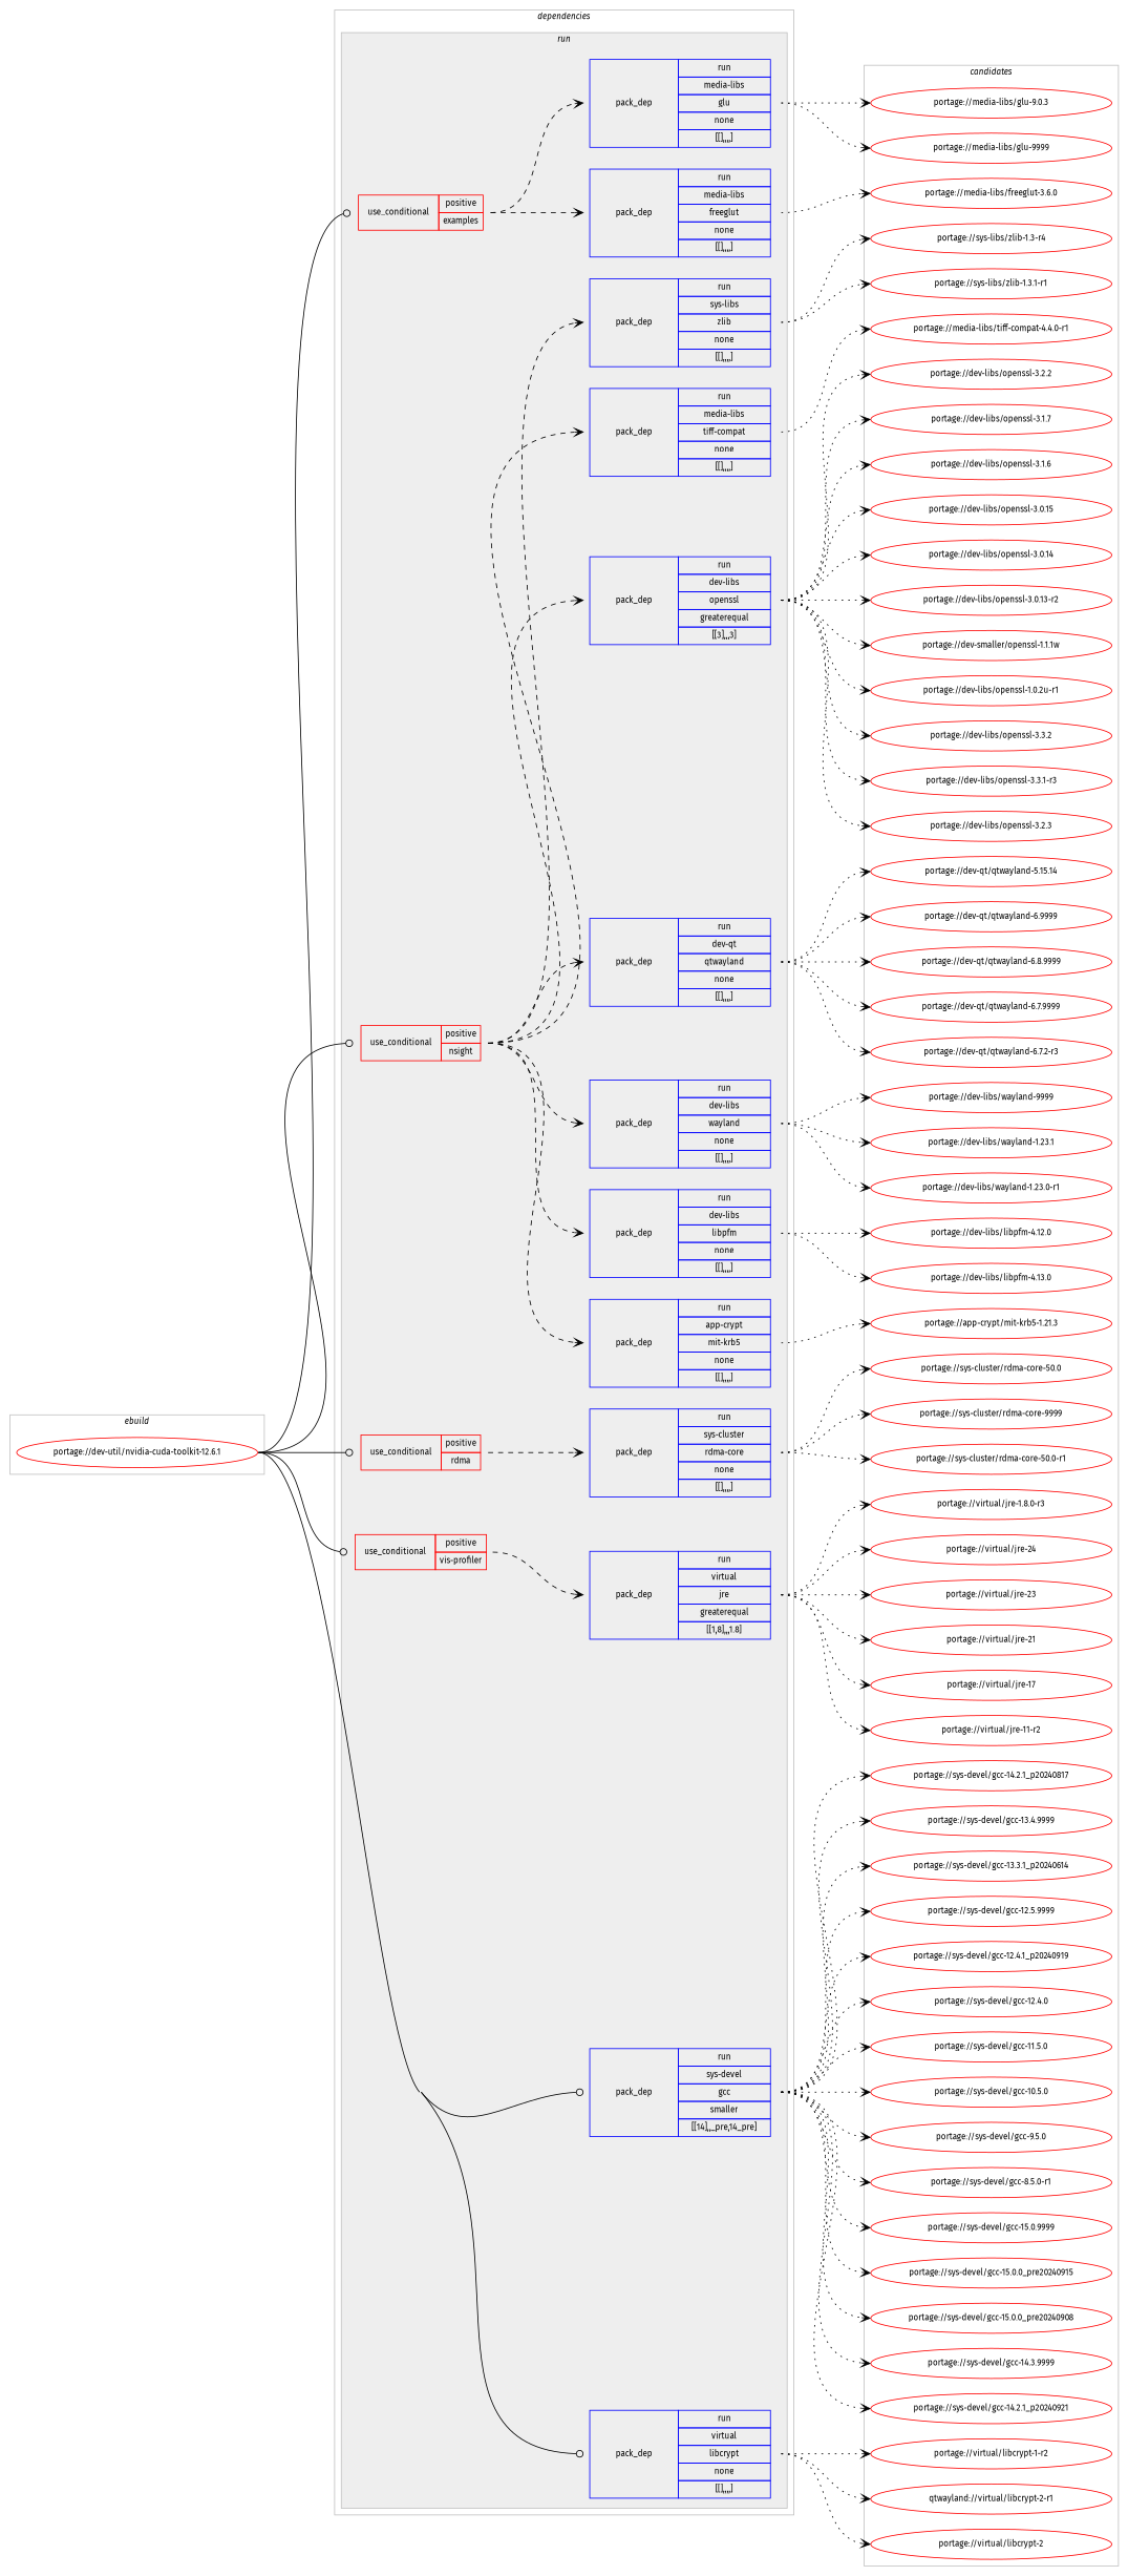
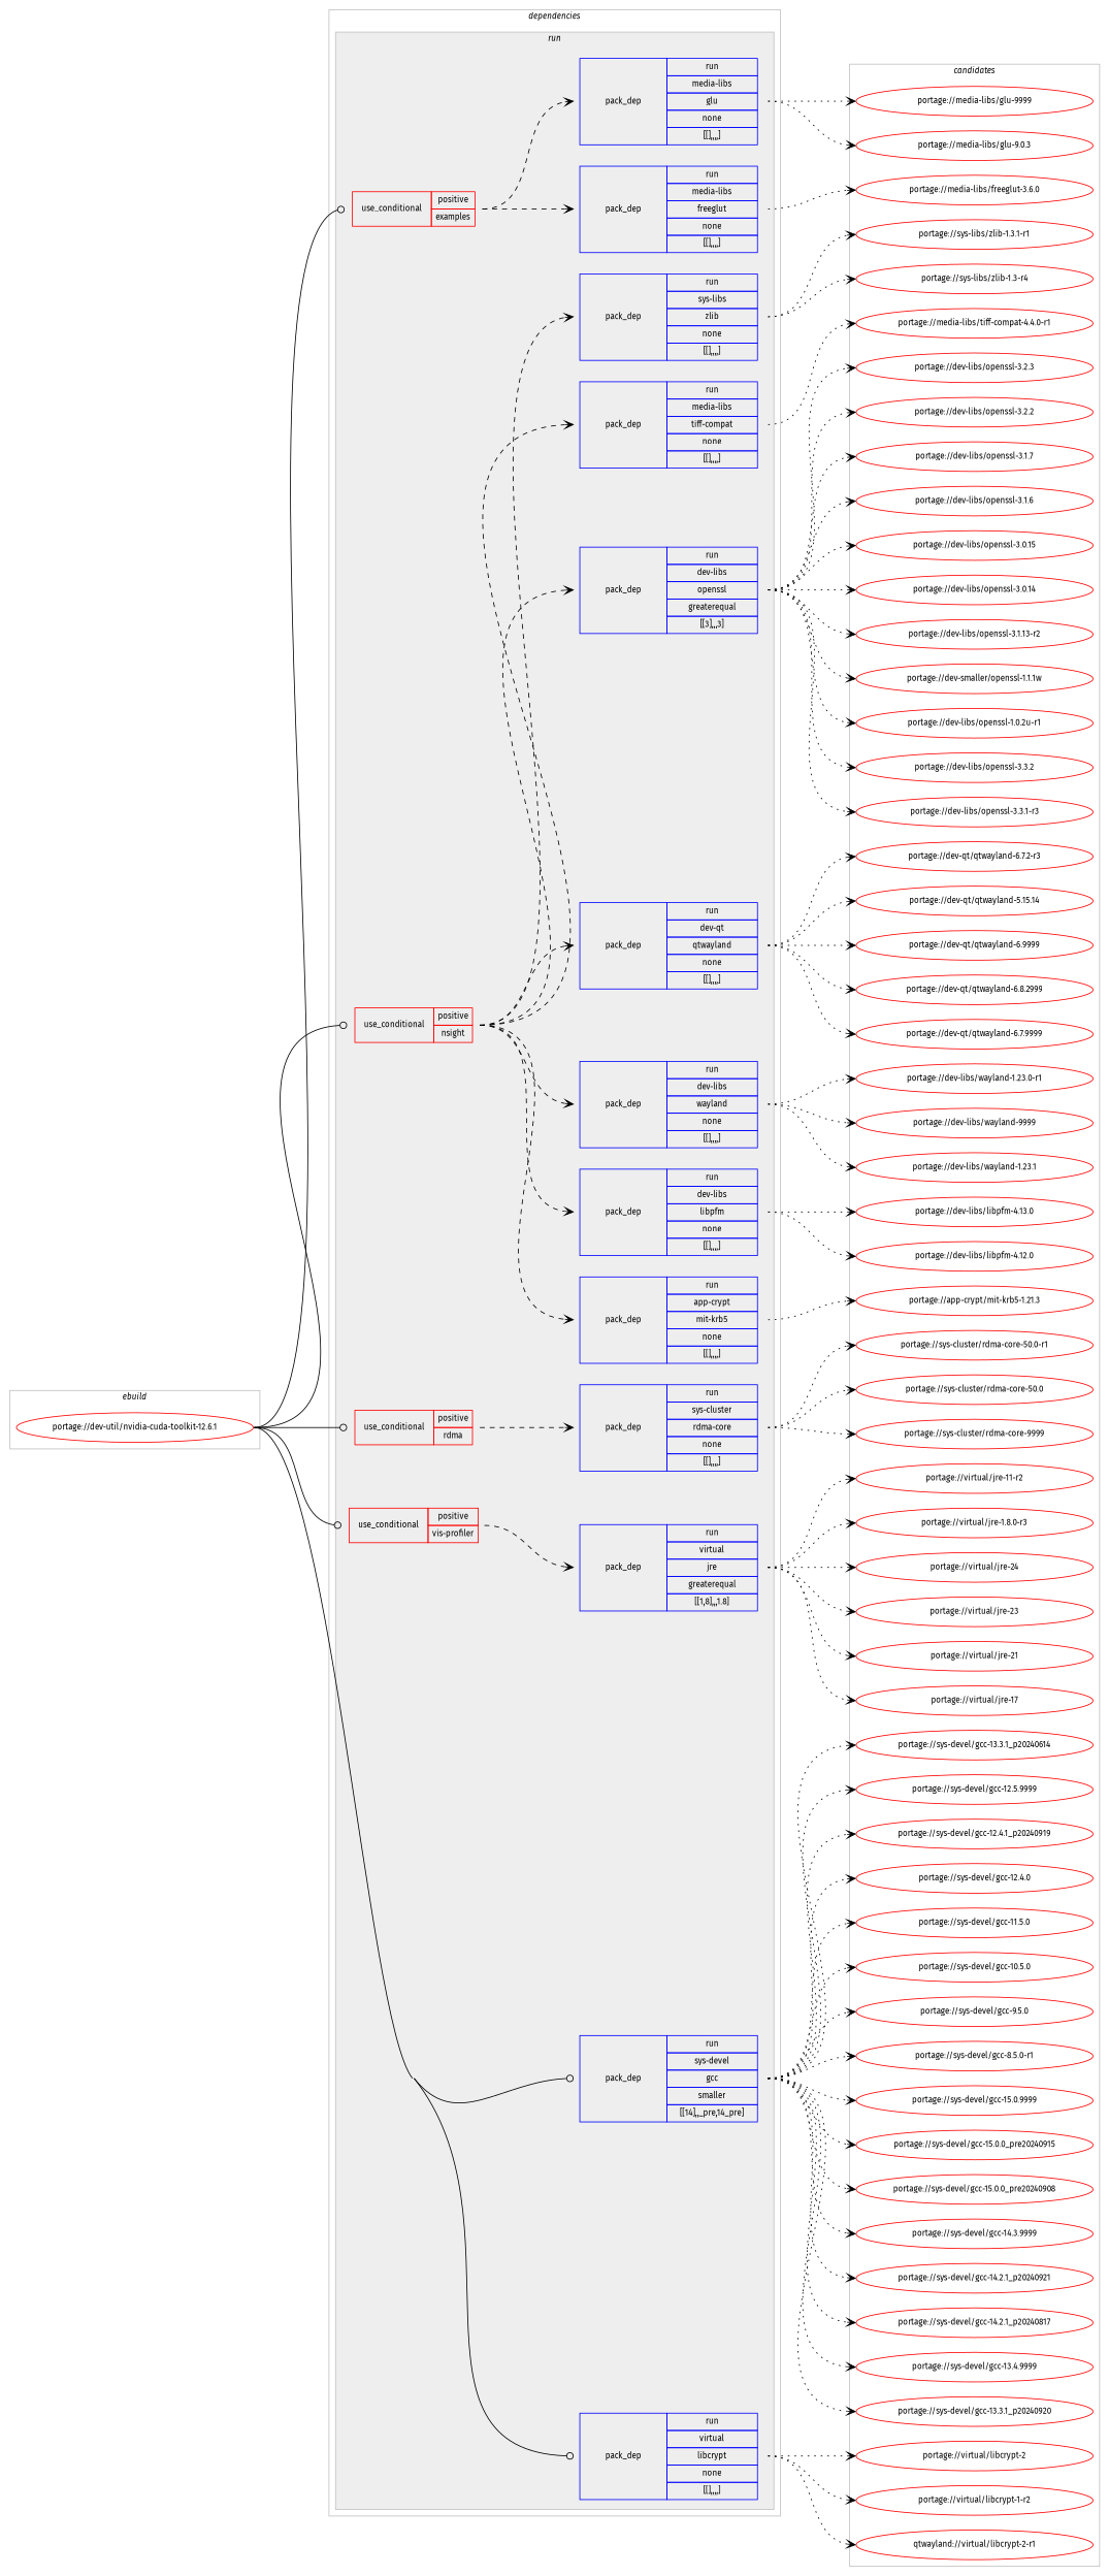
  digraph {
    compound=true
    concentrate=true
    fontname="Fira Sans"
    fontsize=10
    newrank=true
    rankdir=LR
    ranksep=1.5
    node [color=red fontname="Fira Sans" fontsize=10]
    edge [arrowhead=vee fontname="Fira Sans" headport=w style=dotted tailport=e weight=100]
    n1 [label="portage://dev-util/nvidia-cuda-toolkit-12.6.1" width=4]
    n2 [color=blue label=<<TABLE BORDER="0" CELLBORDER="1" CELLSPACING="0" CELLPADDING="4" WIDTH="220"><TR><TD ROWSPAN="6" CELLPADDING="30">pack_dep</TD></TR><TR><TD WIDTH="110">run</TD></TR><TR><TD>media-libs</TD></TR><TR><TD>freeglut</TD></TR><TR><TD>none</TD></TR><TR><TD>[[],,,,]</TD></TR></TABLE>> shape=none]
    n3 [color=blue label=<<TABLE BORDER="0" CELLBORDER="1" CELLSPACING="0" CELLPADDING="4" WIDTH="220"><TR><TD ROWSPAN="6" CELLPADDING="30">pack_dep</TD></TR><TR><TD WIDTH="110">run</TD></TR><TR><TD>media-libs</TD></TR><TR><TD>glu</TD></TR><TR><TD>none</TD></TR><TR><TD>[[],,,,]</TD></TR></TABLE>> shape=none]
    n4 [label=<<TABLE BORDER="0" CELLBORDER="1" CELLSPACING="0" CELLPADDING="4"><TR><TD ROWSPAN="3" CELLPADDING="10">use_conditional</TD></TR><TR><TD>positive</TD></TR><TR><TD>examples</TD></TR></TABLE>> shape=none]
    n5 [color=blue label=<<TABLE BORDER="0" CELLBORDER="1" CELLSPACING="0" CELLPADDING="4" WIDTH="220"><TR><TD ROWSPAN="6" CELLPADDING="30">pack_dep</TD></TR><TR><TD WIDTH="110">run</TD></TR><TR><TD>app-crypt</TD></TR><TR><TD>mit-krb5</TD></TR><TR><TD>none</TD></TR><TR><TD>[[],,,,]</TD></TR></TABLE>> shape=none]
    n6 [color=blue label=<<TABLE BORDER="0" CELLBORDER="1" CELLSPACING="0" CELLPADDING="4" WIDTH="220"><TR><TD ROWSPAN="6" CELLPADDING="30">pack_dep</TD></TR><TR><TD WIDTH="110">run</TD></TR><TR><TD>dev-libs</TD></TR><TR><TD>libpfm</TD></TR><TR><TD>none</TD></TR><TR><TD>[[],,,,]</TD></TR></TABLE>> shape=none]
    n7 [color=blue label=<<TABLE BORDER="0" CELLBORDER="1" CELLSPACING="0" CELLPADDING="4" WIDTH="220"><TR><TD ROWSPAN="6" CELLPADDING="30">pack_dep</TD></TR><TR><TD WIDTH="110">run</TD></TR><TR><TD>dev-libs</TD></TR><TR><TD>wayland</TD></TR><TR><TD>none</TD></TR><TR><TD>[[],,,,]</TD></TR></TABLE>> shape=none]
    n8 [color=blue label=<<TABLE BORDER="0" CELLBORDER="1" CELLSPACING="0" CELLPADDING="4" WIDTH="220"><TR><TD ROWSPAN="6" CELLPADDING="30">pack_dep</TD></TR><TR><TD WIDTH="110">run</TD></TR><TR><TD>dev-qt</TD></TR><TR><TD>qtwayland</TD></TR><TR><TD>none</TD></TR><TR><TD>[[],,,,]</TD></TR></TABLE>> shape=none]
    n9 [color=blue label=<<TABLE BORDER="0" CELLBORDER="1" CELLSPACING="0" CELLPADDING="4" WIDTH="220"><TR><TD ROWSPAN="6" CELLPADDING="30">pack_dep</TD></TR><TR><TD WIDTH="110">run</TD></TR><TR><TD>dev-libs</TD></TR><TR><TD>openssl</TD></TR><TR><TD>greaterequal</TD></TR><TR><TD>[[3],,,3]</TD></TR></TABLE>> shape=none]
    n10 [color=blue label=<<TABLE BORDER="0" CELLBORDER="1" CELLSPACING="0" CELLPADDING="4" WIDTH="220"><TR><TD ROWSPAN="6" CELLPADDING="30">pack_dep</TD></TR><TR><TD WIDTH="110">run</TD></TR><TR><TD>media-libs</TD></TR><TR><TD>tiff-compat</TD></TR><TR><TD>none</TD></TR><TR><TD>[[],,,,]</TD></TR></TABLE>> shape=none]
    n11 [color=blue label=<<TABLE BORDER="0" CELLBORDER="1" CELLSPACING="0" CELLPADDING="4" WIDTH="220"><TR><TD ROWSPAN="6" CELLPADDING="30">pack_dep</TD></TR><TR><TD WIDTH="110">run</TD></TR><TR><TD>sys-libs</TD></TR><TR><TD>zlib</TD></TR><TR><TD>none</TD></TR><TR><TD>[[],,,,]</TD></TR></TABLE>> shape=none]
    n12 [label=<<TABLE BORDER="0" CELLBORDER="1" CELLSPACING="0" CELLPADDING="4"><TR><TD ROWSPAN="3" CELLPADDING="10">use_conditional</TD></TR><TR><TD>positive</TD></TR><TR><TD>nsight</TD></TR></TABLE>> shape=none]
    n13 [color=blue label=<<TABLE BORDER="0" CELLBORDER="1" CELLSPACING="0" CELLPADDING="4" WIDTH="220"><TR><TD ROWSPAN="6" CELLPADDING="30">pack_dep</TD></TR><TR><TD WIDTH="110">run</TD></TR><TR><TD>sys-cluster</TD></TR><TR><TD>rdma-core</TD></TR><TR><TD>none</TD></TR><TR><TD>[[],,,,]</TD></TR></TABLE>> shape=none]
    n14 [label=<<TABLE BORDER="0" CELLBORDER="1" CELLSPACING="0" CELLPADDING="4"><TR><TD ROWSPAN="3" CELLPADDING="10">use_conditional</TD></TR><TR><TD>positive</TD></TR><TR><TD>rdma</TD></TR></TABLE>> shape=none]
    n15 [color=blue label=<<TABLE BORDER="0" CELLBORDER="1" CELLSPACING="0" CELLPADDING="4" WIDTH="220"><TR><TD ROWSPAN="6" CELLPADDING="30">pack_dep</TD></TR><TR><TD WIDTH="110">run</TD></TR><TR><TD>virtual</TD></TR><TR><TD>jre</TD></TR><TR><TD>greaterequal</TD></TR><TR><TD>[[1,8],,,1.8]</TD></TR></TABLE>> shape=none]
    n16 [label=<<TABLE BORDER="0" CELLBORDER="1" CELLSPACING="0" CELLPADDING="4"><TR><TD ROWSPAN="3" CELLPADDING="10">use_conditional</TD></TR><TR><TD>positive</TD></TR><TR><TD>vis-profiler</TD></TR></TABLE>> shape=none]
    n17 [color=blue label=<<TABLE BORDER="0" CELLBORDER="1" CELLSPACING="0" CELLPADDING="4" WIDTH="220"><TR><TD ROWSPAN="6" CELLPADDING="30">pack_dep</TD></TR><TR><TD WIDTH="110">run</TD></TR><TR><TD>sys-devel</TD></TR><TR><TD>gcc</TD></TR><TR><TD>smaller</TD></TR><TR><TD>[[14],,_pre,14_pre]</TD></TR></TABLE>> shape=none]
    n18 [color=blue label=<<TABLE BORDER="0" CELLBORDER="1" CELLSPACING="0" CELLPADDING="4" WIDTH="220"><TR><TD ROWSPAN="6" CELLPADDING="30">pack_dep</TD></TR><TR><TD WIDTH="110">run</TD></TR><TR><TD>virtual</TD></TR><TR><TD>libcrypt</TD></TR><TR><TD>none</TD></TR><TR><TD>[[],,,,]</TD></TR></TABLE>> shape=none]
    n19 [label="portage://media-libs/glu-9999" width=4]
    n20 [label="portage://media-libs/glu-9.0.3" width=4]
    n21 [label="portage://media-libs/freeglut-3.6.0" width=4]
    n22 [label="portage://app-crypt/mit-krb5-1.21.3" width=4]
    n23 [label="portage://dev-libs/libpfm-4.13.0" width=4]
    n24 [label="portage://dev-libs/libpfm-4.12.0" width=4]
    n25 [label="portage://dev-libs/wayland-9999" width=4]
    n26 [label="portage://dev-libs/wayland-1.23.1" width=4]
    n27 [label="portage://dev-libs/wayland-1.23.0-r1" width=4]
    n28 [label="portage://dev-qt/qtwayland-6.9999" width=4]
-   n29 [label="portage://dev-qt/qtwayland-6.8.9999" width=4]
+   n29 [label="portage://dev-qt/qtwayland-6.8.2999" width=4]
    n30 [label="portage://dev-qt/qtwayland-6.7.9999" width=4]
    n31 [label="portage://dev-qt/qtwayland-6.7.2-r3" width=4]
    n32 [label="portage://dev-qt/qtwayland-5.15.14" width=4]
    n33 [label="portage://dev-libs/openssl-3.3.2" width=4]
    n34 [label="portage://dev-libs/openssl-3.3.1-r3" width=4]
    n35 [label="portage://dev-libs/openssl-3.2.3" width=4]
    n36 [label="portage://dev-libs/openssl-3.2.2" width=4]
    n37 [label="portage://dev-libs/openssl-3.1.7" width=4]
    n38 [label="portage://dev-libs/openssl-3.1.6" width=4]
    n39 [label="portage://dev-libs/openssl-3.0.15" width=4]
    n40 [label="portage://dev-libs/openssl-3.0.14" width=4]
-   n41 [label="portage://dev-libs/openssl-3.0.13-r2" width=4]
+   n41 [label="portage://dev-libs/openssl-3.1.13-r2" width=4]
    n42 [label="portage://dev-smaller/openssl-1.1.1w" width=4]
    n43 [label="portage://dev-libs/openssl-1.0.2u-r1" width=4]
    n44 [label="portage://media-libs/tiff-compat-4.4.0-r1" width=4]
    n45 [label="portage://sys-libs/zlib-1.3.1-r1" width=4]
    n46 [label="portage://sys-libs/zlib-1.3-r4" width=4]
    n47 [label="portage://sys-cluster/rdma-core-9999" width=4]
    n48 [label="portage://sys-cluster/rdma-core-50.0-r1" width=4]
    n49 [label="portage://sys-cluster/rdma-core-50.0" width=4]
    n50 [label="portage://virtual/jre-24" width=4]
    n51 [label="portage://virtual/jre-23" width=4]
    n52 [label="portage://virtual/jre-21" width=4]
    n53 [label="portage://virtual/jre-17" width=4]
    n54 [label="portage://virtual/jre-11-r2" width=4]
    n55 [label="portage://virtual/jre-1.8.0-r3" width=4]
    n56 [label="portage://sys-devel/gcc-15.0.9999" width=4]
    n57 [label="portage://sys-devel/gcc-15.0.0_pre20240915" width=4]
    n58 [label="portage://sys-devel/gcc-15.0.0_pre20240908" width=4]
    n59 [label="portage://sys-devel/gcc-14.3.9999" width=4]
    n60 [label="portage://sys-devel/gcc-14.2.1_p20240921" width=4]
    n61 [label="portage://sys-devel/gcc-14.2.1_p20240817" width=4]
    n62 [label="portage://sys-devel/gcc-13.4.9999" width=4]
+   n63 [label="portage://sys-devel/gcc-13.3.1_p20240920" width=4]
    n64 [label="portage://sys-devel/gcc-13.3.1_p20240614" width=4]
    n65 [label="portage://sys-devel/gcc-12.5.9999" width=4]
    n66 [label="portage://sys-devel/gcc-12.4.1_p20240919" width=4]
    n67 [label="portage://sys-devel/gcc-12.4.0" width=4]
    n68 [label="portage://sys-devel/gcc-11.5.0" width=4]
    n69 [label="portage://sys-devel/gcc-10.5.0" width=4]
    n70 [label="portage://sys-devel/gcc-9.5.0" width=4]
    n71 [label="portage://sys-devel/gcc-8.5.0-r1" width=4]
    n72 [label="qtwayland://virtual/libcrypt-2-r1" width=4]
    n73 [label="portage://virtual/libcrypt-2" width=4]
    n74 [label="portage://virtual/libcrypt-1-r2" width=4]
    subgraph cluster_1 {
      color=gray
      label=<<i>ebuild</i>>
      n1
    }
    subgraph cluster_2 {
      color=gray
      label=<<i>dependencies</i>>
      subgraph cluster_3 {
        color=gray
        fillcolor="#eeeeee"
        label=<<i>compile</i>>
        style=filled
      }
      subgraph cluster_4 {
        color=gray
        fillcolor="#eeeeee"
        label=<<i>compile and run</i>>
        style=filled
      }
      subgraph cluster_5 {
        color=gray
        fillcolor="#eeeeee"
        label=<<i>run</i>>
        style=filled
        subgraph sub_6 {
          color=gray
          fillcolor="#eeeeee"
          label=<<i>run</i>>
          style=filled
          n4
          subgraph sub_7 {
            color=gray
            fillcolor="#eeeeee"
            label=<<i>run</i>>
            style=filled
            n2
          }
          subgraph sub_8 {
            color=gray
            fillcolor="#eeeeee"
            label=<<i>run</i>>
            style=filled
            n3
          }
        }
        subgraph sub_9 {
          color=gray
          fillcolor="#eeeeee"
          label=<<i>run</i>>
          style=filled
          n12
          subgraph sub_10 {
            color=gray
            fillcolor="#eeeeee"
            label=<<i>run</i>>
            style=filled
            n5
          }
          subgraph sub_11 {
            color=gray
            fillcolor="#eeeeee"
            label=<<i>run</i>>
            style=filled
            n6
          }
          subgraph sub_12 {
            color=gray
            fillcolor="#eeeeee"
            label=<<i>run</i>>
            style=filled
            n7
          }
          subgraph sub_13 {
            color=gray
            fillcolor="#eeeeee"
            label=<<i>run</i>>
            style=filled
            n8
          }
          subgraph sub_14 {
            color=gray
            fillcolor="#eeeeee"
            label=<<i>run</i>>
            style=filled
            n9
          }
          subgraph sub_15 {
            color=gray
            fillcolor="#eeeeee"
            label=<<i>run</i>>
            style=filled
            n10
          }
          subgraph sub_16 {
            color=gray
            fillcolor="#eeeeee"
            label=<<i>run</i>>
            style=filled
            n11
          }
        }
        subgraph sub_17 {
          color=gray
          fillcolor="#eeeeee"
          label=<<i>run</i>>
          style=filled
          n14
          subgraph sub_18 {
            color=gray
            fillcolor="#eeeeee"
            label=<<i>run</i>>
            style=filled
            n13
          }
        }
        subgraph sub_19 {
          color=gray
          fillcolor="#eeeeee"
          label=<<i>run</i>>
          style=filled
          n16
          subgraph sub_20 {
            color=gray
            fillcolor="#eeeeee"
            label=<<i>run</i>>
            style=filled
            n15
          }
        }
        subgraph sub_21 {
          color=gray
          fillcolor="#eeeeee"
          label=<<i>run</i>>
          style=filled
          n17
        }
        subgraph sub_22 {
          color=gray
          fillcolor="#eeeeee"
          label=<<i>run</i>>
          style=filled
          n18
        }
      }
    }
    subgraph cluster_23 {
      color=gray
      label=<<i>candidates</i>>
      rank=same
      subgraph sub_24 {
        color=black
        label=<<i>candidates</i>>
        nodesep=1
        rank=same
        n19
        n20
      }
      subgraph sub_25 {
        color=black
        label=<<i>candidates</i>>
        nodesep=1
        rank=same
        n21
      }
      subgraph sub_26 {
        color=black
        label=<<i>candidates</i>>
        nodesep=1
        rank=same
        n22
      }
      subgraph sub_27 {
        color=black
        label=<<i>candidates</i>>
        nodesep=1
        rank=same
        n23
        n24
      }
      subgraph sub_28 {
        color=black
        label=<<i>candidates</i>>
        nodesep=1
        rank=same
        n25
        n26
        n27
      }
      subgraph sub_29 {
        color=black
        label=<<i>candidates</i>>
        nodesep=1
        rank=same
        n28
        n29
        n30
        n31
        n32
      }
      subgraph sub_30 {
        color=black
        label=<<i>candidates</i>>
        nodesep=1
        rank=same
        n33
        n34
        n35
        n36
        n37
        n38
        n39
        n40
        n41
        n42
        n43
      }
      subgraph sub_31 {
        color=black
        label=<<i>candidates</i>>
        nodesep=1
        rank=same
        n44
      }
      subgraph sub_32 {
        color=black
        label=<<i>candidates</i>>
        nodesep=1
        rank=same
        n45
        n46
      }
      subgraph sub_33 {
        color=black
        label=<<i>candidates</i>>
        nodesep=1
        rank=same
        n47
        n48
        n49
      }
      subgraph sub_34 {
        color=black
        label=<<i>candidates</i>>
        nodesep=1
        rank=same
        n50
        n51
        n52
        n53
        n54
        n55
      }
      subgraph sub_35 {
        color=black
        label=<<i>candidates</i>>
        nodesep=1
        rank=same
        n56
        n57
        n58
        n59
        n60
        n61
        n62
+       n63
        n64
        n65
        n66
        n67
        n68
        n69
        n70
        n71
      }
      subgraph sub_36 {
        color=black
        label=<<i>candidates</i>>
        nodesep=1
        rank=same
        n72
        n73
        n74
      }
    }
    n1 -> n4 [arrowhead=odot style=solid weight=20]
    n1 -> n12 [arrowhead=odot style=solid weight=20]
    n1 -> n14 [arrowhead=odot style=solid weight=20]
    n1 -> n16 [arrowhead=odot style=solid weight=20]
    n1 -> n17 [arrowhead=odot style=solid weight=20]
    n1 -> n18 [arrowhead=odot style=solid weight=20]
    n2 -> n21
    n3 -> n19
    n3 -> n20
    n4 -> n2 [style=dashed weight=20]
    n4 -> n3 [style=dashed weight=20]
    n5 -> n22
    n6 -> n23
    n6 -> n24
    n7 -> n25
    n7 -> n26
    n7 -> n27
    n8 -> n28
    n8 -> n29
    n8 -> n30
    n8 -> n31
    n8 -> n32
    n9 -> n33
    n9 -> n34
    n9 -> n35
    n9 -> n36
    n9 -> n37
    n9 -> n38
    n9 -> n39
    n9 -> n40
    n9 -> n41
    n9 -> n42
    n9 -> n43
    n10 -> n44
    n11 -> n45
    n11 -> n46
    n12 -> n5 [style=dashed weight=20]
    n12 -> n6 [style=dashed weight=20]
    n12 -> n7 [style=dashed weight=20]
    n12 -> n8 [style=dashed weight=20]
    n12 -> n9 [style=dashed weight=20]
    n12 -> n10 [style=dashed weight=20]
    n12 -> n11 [style=dashed weight=20]
    n13 -> n47
    n13 -> n48
    n13 -> n49
    n14 -> n13 [style=dashed weight=20]
    n15 -> n50
    n15 -> n51
    n15 -> n52
    n15 -> n53
    n15 -> n54
    n15 -> n55
    n16 -> n15 [style=dashed weight=20]
    n17 -> n56
    n17 -> n57
    n17 -> n58
    n17 -> n59
    n17 -> n60
    n17 -> n61
    n17 -> n62
+   n17 -> n63
    n17 -> n64
    n17 -> n65
    n17 -> n66
    n17 -> n67
    n17 -> n68
    n17 -> n69
    n17 -> n70
    n17 -> n71
    n18 -> n72
    n18 -> n73
    n18 -> n74
  }
